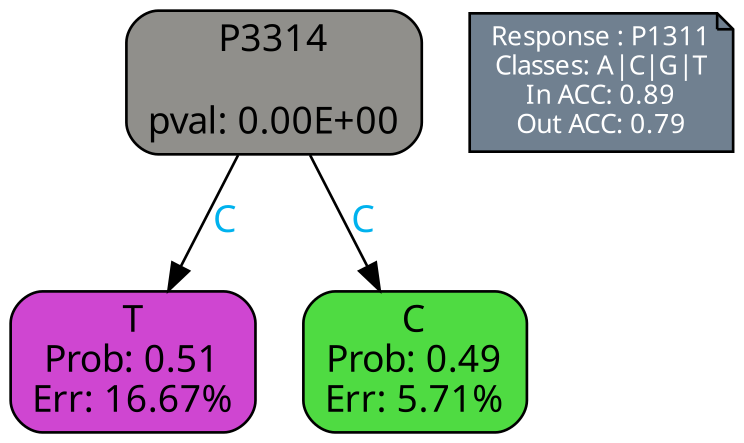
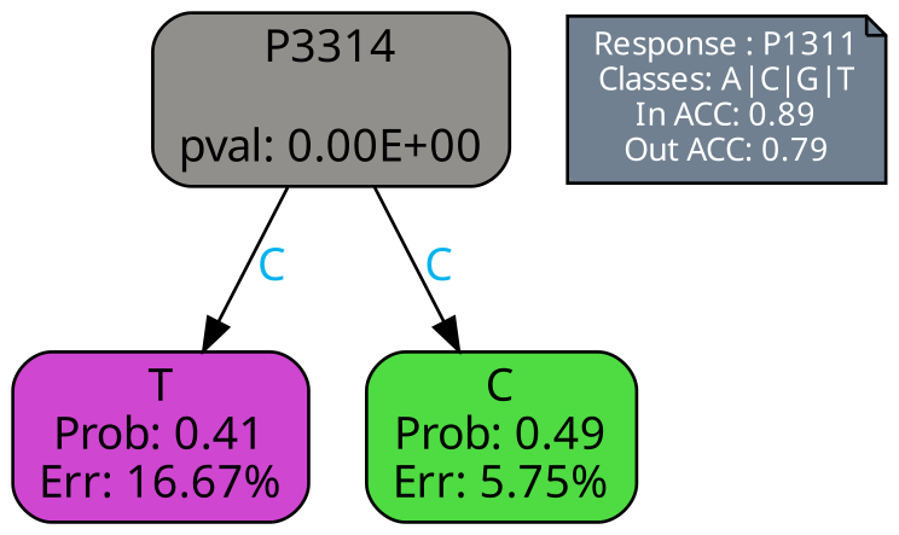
  digraph {
    fontname="Noto Sans"
    ranksep=equally
    splines=polylines
    node [color=black fontname="Noto Sans" shape=box style="filled, rounded"]
    edge [fontcolor=deepskyblue2 fontname="Noto Sans"]
-   n1 [fillcolor="#cf46d1" label="T\nProb: 0.51\nErr: 16.67%"]
-   n2 [fillcolor="#4fdb42" label="C\nProb: 0.49\nErr: 5.71%"]
+   n1 [fillcolor="#cf46d1" label="T\nProb: 0.41\nErr: 16.67%"]
+   n2 [fillcolor="#4fdb42" label="C\nProb: 0.49\nErr: 5.75%"]
    n3 [align=left fillcolor=slategray fontcolor=white fontsize=10 label="Response : P1311\nClasses: A|C|G|T\nIn ACC: 0.89\nOut ACC: 0.79\n" shape=note style=filled]
    n4 [fillcolor="#908f8b" label="P3314\n\npval: 0.00E+00"]
    subgraph sub_1 {
      rank=same
      n1
      n2
    }
    subgraph sub_2 {
      rank=same
      n3
      n4
    }
    n4 -> n1 [label=C]
    n4 -> n2 [label=C]
  }
